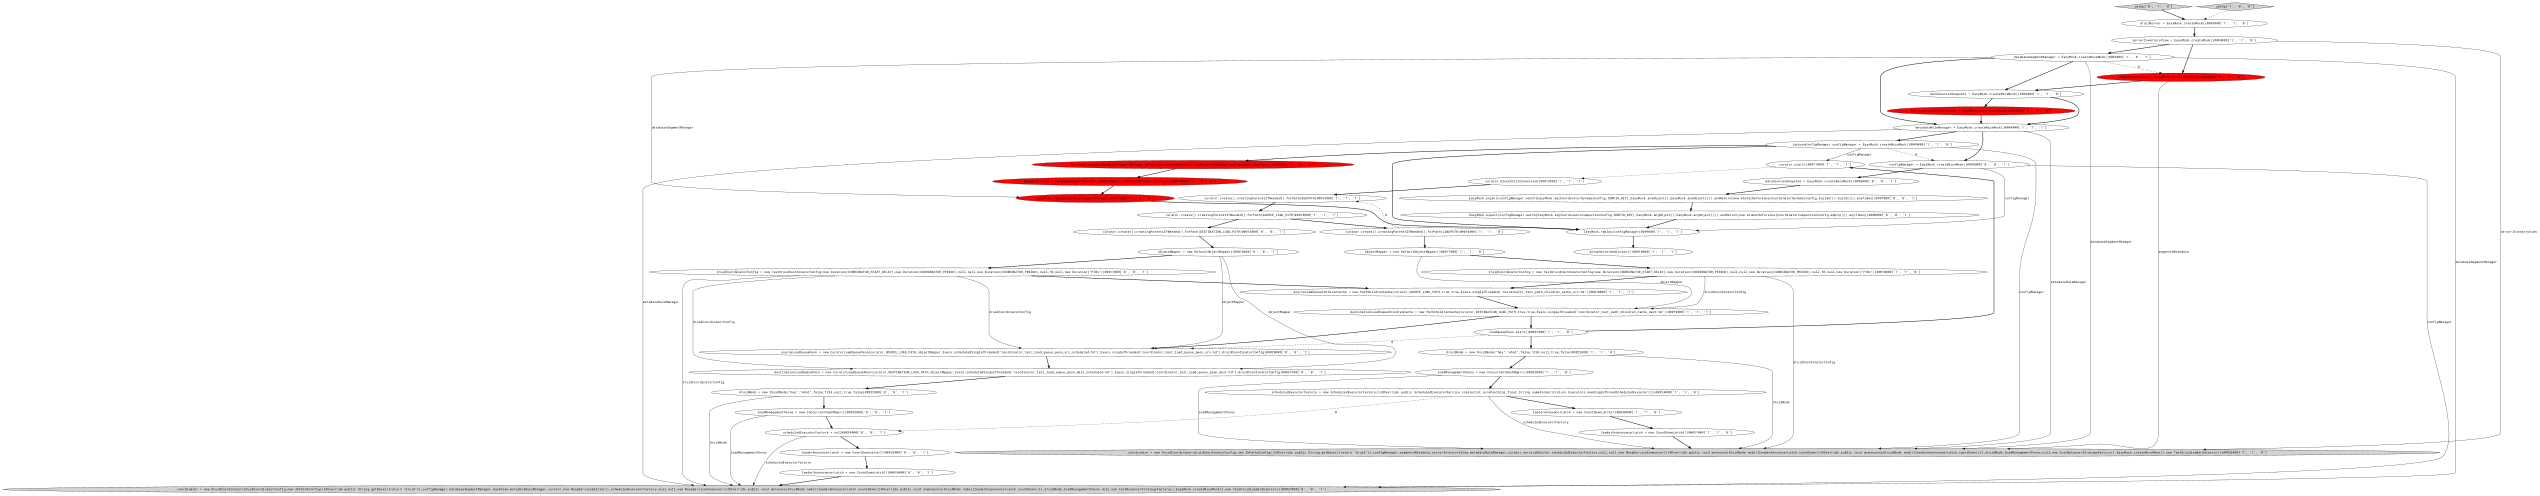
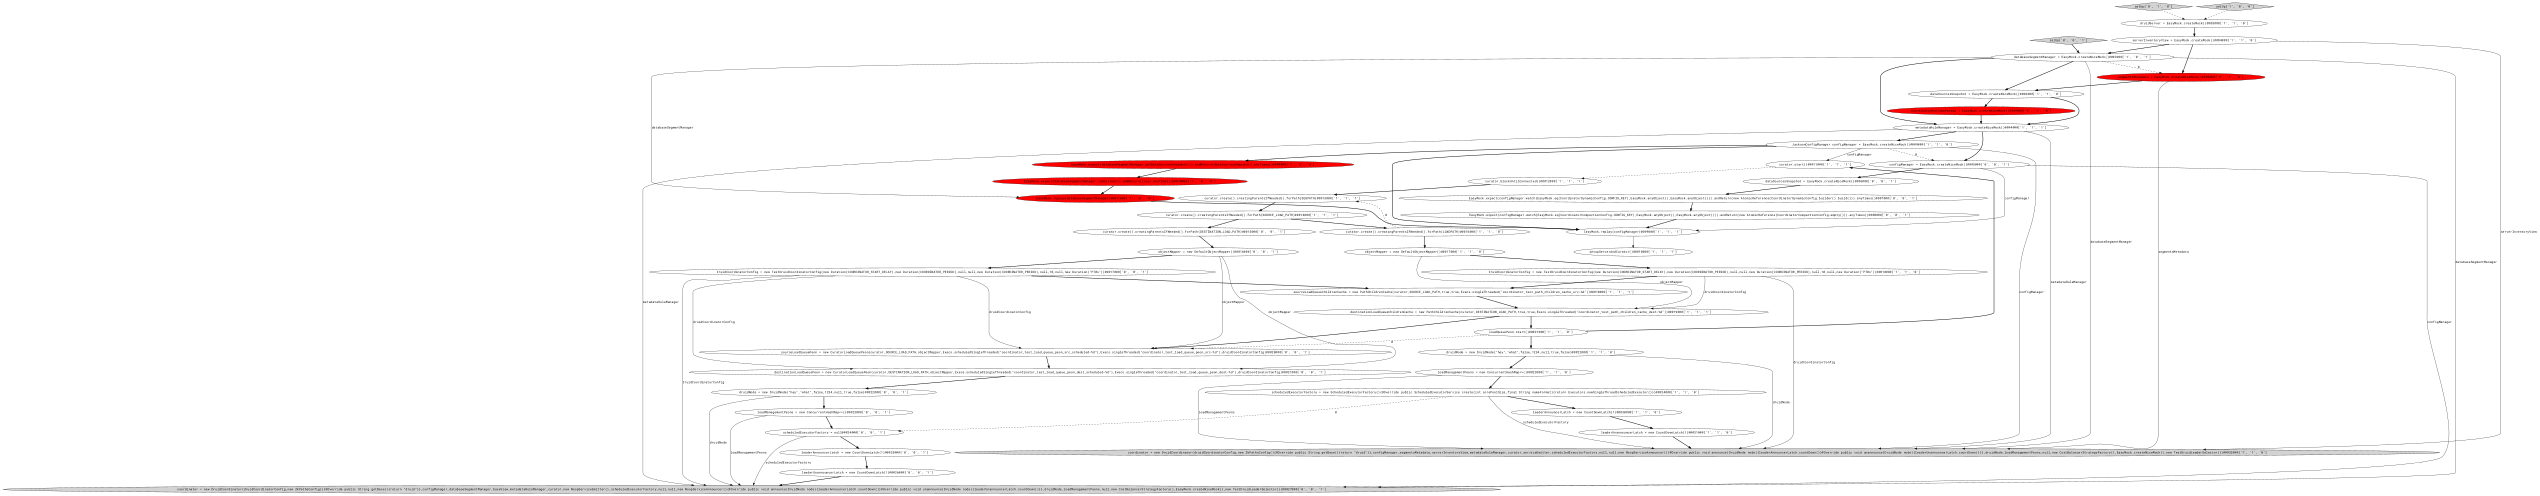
  digraph {
    fontname="Roboto Mono"
    node [fillcolor=white fontname="Roboto Mono" shape=ellipse style=filled]
    edge [fontname="Roboto Mono" style=bold]
    n1 [label="dataSourcesSnapshot = EasyMock.createNiceMock()@@@6@@@['0', '0', '1']"]
    n2 [label="EasyMock.expect(configManager.watch(EasyMock.eq(CoordinatorDynamicConfig.CONFIG_KEY),EasyMock.anyObject(),EasyMock.anyObject())).andReturn(new AtomicReference(CoordinatorDynamicConfig.builder().build())).anyTimes()@@@7@@@['0', '0', '1']"]
    n3 [label="EasyMock.expect(configManager.watch(EasyMock.eq(CoordinatorCompactionConfig.CONFIG_KEY),EasyMock.anyObject(),EasyMock.anyObject())).andReturn(new AtomicReference(CoordinatorCompactionConfig.empty())).anyTimes()@@@8@@@['0', '0', '1']"]
    n4 [fillcolor=red label="EasyMock.expect(databaseSegmentManager.getDataSourcesSnapshot()).andReturn(dataSourcesSnapshot).anyTimes()@@@9@@@['1', '0', '0']"]
    n5 [fillcolor=red label="EasyMock.expect(databaseSegmentManager.isStarted()).andReturn(true).anyTimes()@@@10@@@['1', '0', '0']"]
    n6 [fillcolor=red label="EasyMock.replay(databaseSegmentManager)@@@11@@@['1', '0', '0']"]
    n7 [label="leaderUnannouncerLatch = new CountDownLatch(1)@@@31@@@['1', '1', '0']"]
    n8 [fillcolor=lightgray label="coordinator = new DruidCoordinator(druidCoordinatorConfig,new ZkPathsConfig(){@Override public String getBase(){return \"druid\"}},configManager,segmentsMetadata,serverInventoryView,metadataRuleManager,curator,serviceEmitter,scheduledExecutorFactory,null,null,new NoopServiceAnnouncer(){@Override public void announce(DruidNode node){leaderAnnouncerLatch.countDown()}@Override public void unannounce(DruidNode node){leaderUnannouncerLatch.countDown()}},druidNode,loadManagementPeons,null,new CostBalancerStrategyFactory(),EasyMock.createNiceMock(),new TestDruidLeaderSelector())@@@32@@@['1', '1', '0']"]
    n9 [label="EasyMock.replay(configManager)@@@9@@@['1', '1', '1']"]
    n10 [label="setupServerAndCurator()@@@10@@@['1', '1', '1']"]
    n11 [label="curator.start()@@@11@@@['1', '1', '1']"]
    n12 [label="curator.blockUntilConnected()@@@12@@@['1', '1', '1']"]
    n13 [label="druidCoordinatorConfig = new TestDruidCoordinatorConfig(new Duration(COORDINATOR_START_DELAY),new Duration(COORDINATOR_PERIOD),null,null,new Duration(COORDINATOR_PERIOD),null,10,null,new Duration(\"PT0s\"))@@@18@@@['1', '1', '0']"]
    n14 [label="sourceLoadQueueChildrenCache = new PathChildrenCache(curator,SOURCE_LOAD_PATH,true,true,Execs.singleThreaded(\"coordinator_test_path_children_cache_src-%d\"))@@@18@@@['1', '1', '1']"]
    n15 [label="destinationLoadQueueChildrenCache = new PathChildrenCache(curator,DESTINATION_LOAD_PATH,true,true,Execs.singleThreaded(\"coordinator_test_path_children_cache_dest-%d\"))@@@19@@@['1', '1', '1']"]
    n16 [label="loadQueuePeon.start()@@@21@@@['1', '1', '0']"]
    n17 [label="sourceLoadQueuePeon = new CuratorLoadQueuePeon(curator,SOURCE_LOAD_PATH,objectMapper,Execs.scheduledSingleThreaded(\"coordinator_test_load_queue_peon_src_scheduled-%d\"),Execs.singleThreaded(\"coordinator_test_load_queue_peon_src-%d\"),druidCoordinatorConfig)@@@20@@@['0', '0', '1']"]
    n18 [fillcolor=lightgray label="setUp['0', '1', '0']" shape=diamond]
    n19 [label="druidServer = EasyMock.createMock()@@@3@@@['1', '1', '0']"]
    n20 [label="serverInventoryView = EasyMock.createMock()@@@4@@@['1', '1', '0']"]
    n21 [fillcolor=red label="coordinatorRuntimeParams = EasyMock.createNiceMock()@@@7@@@['0', '1', '0']"]
    n22 [label="metadataRuleManager = EasyMock.createNiceMock()@@@4@@@['1', '1', '1']"]
    n23 [fillcolor=lightgray label="coordinator = new DruidCoordinator(druidCoordinatorConfig,new ZkPathsConfig(){@Override public String getBase(){return \"druid\"}},configManager,databaseSegmentManager,baseView,metadataRuleManager,curator,new NoopServiceEmitter(),scheduledExecutorFactory,null,null,new NoopServiceAnnouncer(){@Override public void announce(DruidNode node){leaderAnnouncerLatch.countDown()}@Override public void unannounce(DruidNode node){leaderUnannouncerLatch.countDown()}},druidNode,loadManagementPeons,null,new CostBalancerStrategyFactory(),EasyMock.createNiceMock(),new TestDruidLeaderSelector())@@@27@@@['0', '0', '1']"]
    n24 [label="JacksonConfigManager configManager = EasyMock.createNiceMock()@@@9@@@['1', '1', '0']"]
    n25 [label="configManager = EasyMock.createNiceMock()@@@5@@@['0', '0', '1']"]
    n26 [label="destinationLoadQueuePeon = new CuratorLoadQueuePeon(curator,DESTINATION_LOAD_PATH,objectMapper,Execs.scheduledSingleThreaded(\"coordinator_test_load_queue_peon_dest_scheduled-%d\"),Execs.singleThreaded(\"coordinator_test_load_queue_peon_dest-%d\"),druidCoordinatorConfig)@@@21@@@['0', '0', '1']"]
    n27 [label="druidNode = new DruidNode(\"hey\",\"what\",false,1234,null,true,false)@@@22@@@['0', '0', '1']"]
    n28 [label="loadManagementPeons = new ConcurrentHashMap<>()@@@23@@@['0', '0', '1']"]
+   n29 [fillcolor=lightgray label="setUp['0', '0', '1']" shape=diamond]
    n30 [label="databaseSegmentManager = EasyMock.createNiceMock()@@@3@@@['1', '0', '1']"]
    n31 [fillcolor=red label="segmentsMetadata = EasyMock.createNiceMock()@@@5@@@['0', '1', '0']"]
    n32 [label="dataSourcesSnapshot = EasyMock.createNiceMock()@@@6@@@['1', '1', '0']"]
    n33 [label="objectMapper = new DefaultObjectMapper()@@@17@@@['1', '1', '0']"]
    n34 [label="leaderAnnouncerLatch = new CountDownLatch(1)@@@30@@@['1', '1', '0']"]
    n35 [label="loadManagementPeons = new ConcurrentHashMap<>()@@@23@@@['1', '1', '0']"]
    n36 [label="scheduledExecutorFactory = new ScheduledExecutorFactory(){@Override public ScheduledExecutorService create(int corePoolSize,final String nameFormat){return Executors.newSingleThreadScheduledExecutor()}}@@@24@@@['1', '1', '0']"]
    n37 [label="scheduledExecutorFactory = null@@@24@@@['0', '0', '1']"]
    n38 [label="curator.create().creatingParentsIfNeeded().forPath(SEGPATH)@@@13@@@['1', '1', '1']"]
    n39 [label="curator.create().creatingParentsIfNeeded().forPath(SOURCE_LOAD_PATH)@@@14@@@['1', '1', '1']"]
    n40 [label="curator.create().creatingParentsIfNeeded().forPath(DESTINATION_LOAD_PATH)@@@15@@@['0', '0', '1']"]
    n41 [label="curator.create().creatingParentsIfNeeded().forPath(LOADPATH)@@@16@@@['1', '1', '0']"]
    n42 [label="druidNode = new DruidNode(\"hey\",\"what\",false,1234,null,true,false)@@@22@@@['1', '1', '0']"]
    n43 [label="objectMapper = new DefaultObjectMapper()@@@16@@@['0', '0', '1']"]
    n44 [label="druidCoordinatorConfig = new TestDruidCoordinatorConfig(new Duration(COORDINATOR_START_DELAY),new Duration(COORDINATOR_PERIOD),null,null,new Duration(COORDINATOR_PERIOD),null,10,null,new Duration(\"PT0s\"))@@@17@@@['0', '0', '1']"]
    n45 [label="leaderAnnouncerLatch = new CountDownLatch(1)@@@25@@@['0', '0', '1']"]
    n46 [label="leaderUnannouncerLatch = new CountDownLatch(1)@@@26@@@['0', '0', '1']"]
    n47 [fillcolor=lightgray label="setUp['1', '0', '0']" shape=diamond]
    n1 -> n2
    n2 -> n3
    n3 -> n9
    n4 -> n5
    n5 -> n6
    n6 -> n9
    n7 -> n8
-   n9 -> n10
+   n9 -> n10 [style=solid]
    n11 -> n12 [style=dashed]
    n12 -> n38
    n13 -> n8 [label=druidCoordinatorConfig style=solid]
    n13 -> n14
    n13 -> n15 [label=druidCoordinatorConfig style=solid]
    n14 -> n15
    n15 -> n16
    n15 -> n17
    n16 -> n11
    n16 -> n17 [label=0 style=dashed]
    n16 -> n42
    n17 -> n26
-   n18 -> n19
+   n18 -> n19 [style=dashed]
    n19 -> n20
    n20 -> n8 [label=serverInventoryView style=solid]
    n20 -> n30
    n20 -> n31
    n21 -> n22
    n22 -> n8 [label=metadataRuleManager style=solid]
    n22 -> n23 [label=metadataRuleManager style=solid]
    n22 -> n24
    n22 -> n25
    n24 -> n4
    n24 -> n8 [label=configManager style=solid]
    n24 -> n9
    n24 -> n11 [label=configManager style=solid]
    n24 -> n25 [label=0 style=dashed]
    n25 -> n1
    n25 -> n9 [label=configManager style=solid]
    n25 -> n23 [label=configManager style=solid]
    n26 -> n27
    n27 -> n23 [label=druidNode style=solid]
    n27 -> n28
    n28 -> n23 [label=loadManagementPeons style=solid]
    n28 -> n37
+   n29 -> n30
    n30 -> n6 [label=databaseSegmentManager style=solid]
    n30 -> n8 [label=databaseSegmentManager style=solid]
    n30 -> n22
    n30 -> n23 [label=databaseSegmentManager style=solid]
    n30 -> n31 [label=0 style=dashed]
    n30 -> n32
    n31 -> n8 [label=segmentsMetadata style=solid]
    n31 -> n32
    n32 -> n21
    n32 -> n22
    n33 -> n13
    n33 -> n15 [label=objectMapper style=solid]
    n34 -> n7
    n35 -> n8 [label=loadManagementPeons style=solid]
    n35 -> n36
    n36 -> n8 [label=scheduledExecutorFactory style=solid]
    n36 -> n34
    n36 -> n37 [label=0 style=dashed]
    n37 -> n23 [label=scheduledExecutorFactory style=solid]
    n37 -> n45
    n38 -> n39
    n39 -> n40
    n39 -> n41
    n40 -> n43
    n41 -> n33
    n41 -> n38 [label=0 style=dashed]
    n42 -> n8 [label=druidNode style=solid]
    n42 -> n35
    n43 -> n17 [label=objectMapper style=solid]
    n43 -> n26 [label=objectMapper style=solid]
    n43 -> n44
    n44 -> n14
    n44 -> n17 [label=druidCoordinatorConfig style=solid]
    n44 -> n23 [label=druidCoordinatorConfig style=solid]
    n44 -> n26 [label=druidCoordinatorConfig style=solid]
    n45 -> n46
    n46 -> n23
    n47 -> n19 [style=dashed]
  }
